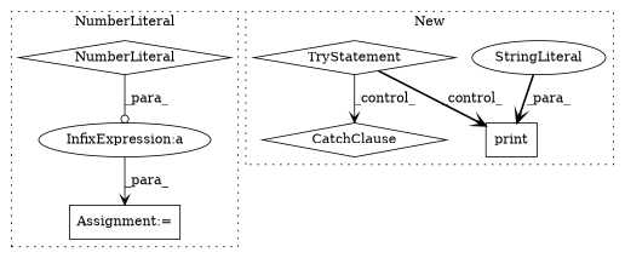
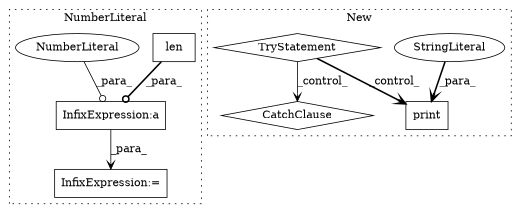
  digraph {
    fontname="DejaVu Serif"
    node [a=32 fontname="DejaVu Serif" l=1 shape=box]
    edge [arrowhead=vee fontname="DejaVu Serif" style=bold]
-   n2 [a=27 l=3 label="InfixExpression:a" s=25153 shape=ellipse]
-   n3 [a=7 label="Assignment:=" s=25128]
-   n4 [a=34 label=NumberLiteral s=25156 shape=diamond]
+   n1 [l="4,1" label=len s="25142,25152"]
+   n2 [a=27 l=3 label="InfixExpression:a" s=25153]
+   n3 [a=7 label="InfixExpression:=" s=25128]
+   n4 [a=34 label=NumberLiteral s=25156 shape=ellipse]
    n5 [l="6,1" label=print s="24979,25065"]
    n6 [a=45 l=80 label=StringLiteral s=24985 shape=ellipse]
    n7 [a=12 l="17,2" label=CatchClause s="24922,24963" shape=diamond]
    n8 [a=54 l=4 label=TryStatement s=24768 shape=diamond]
    subgraph cluster_1 {
      label=NumberLiteral
      style=dotted
+     n1
      n2
      n3
      n4
    }
    subgraph cluster_2 {
      label=New
      style=dotted
      n5
      n6
      n7
      n8
    }
+   n1 -> n2 [arrowhead=odot label=_para_]
    n2 -> n3 [label=_para_ style=solid]
    n4 -> n2 [arrowhead=odot label=_para_ style=solid]
    n6 -> n5 [label=_para_]
    n8 -> n5 [label=_control_]
    n8 -> n7 [label=_control_ style=solid]
  }
